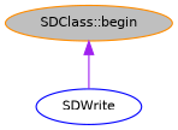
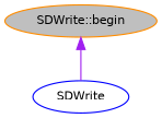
  digraph {
    rankdir=TB
    node [fontname=Helvetica fontsize=10 shape=ellipse style=filled]
-   n1 [color=darkorange fillcolor=grey75 fontcolor=black height=0.2 label="SDClass::begin" width=0.4]
+   n1 [color=darkorange fillcolor=grey75 fontcolor=black height=0.2 label="SDWrite::begin" width=0.4]
    n2 [color=blue fillcolor=white height=0.2 label=SDWrite width=0.4]
    n1 -> n2 [color=purple dir=back fontname=Helvetica fontsize=10 labelfontname=Helvetica labelfontsize=10 style=solid]
  }
